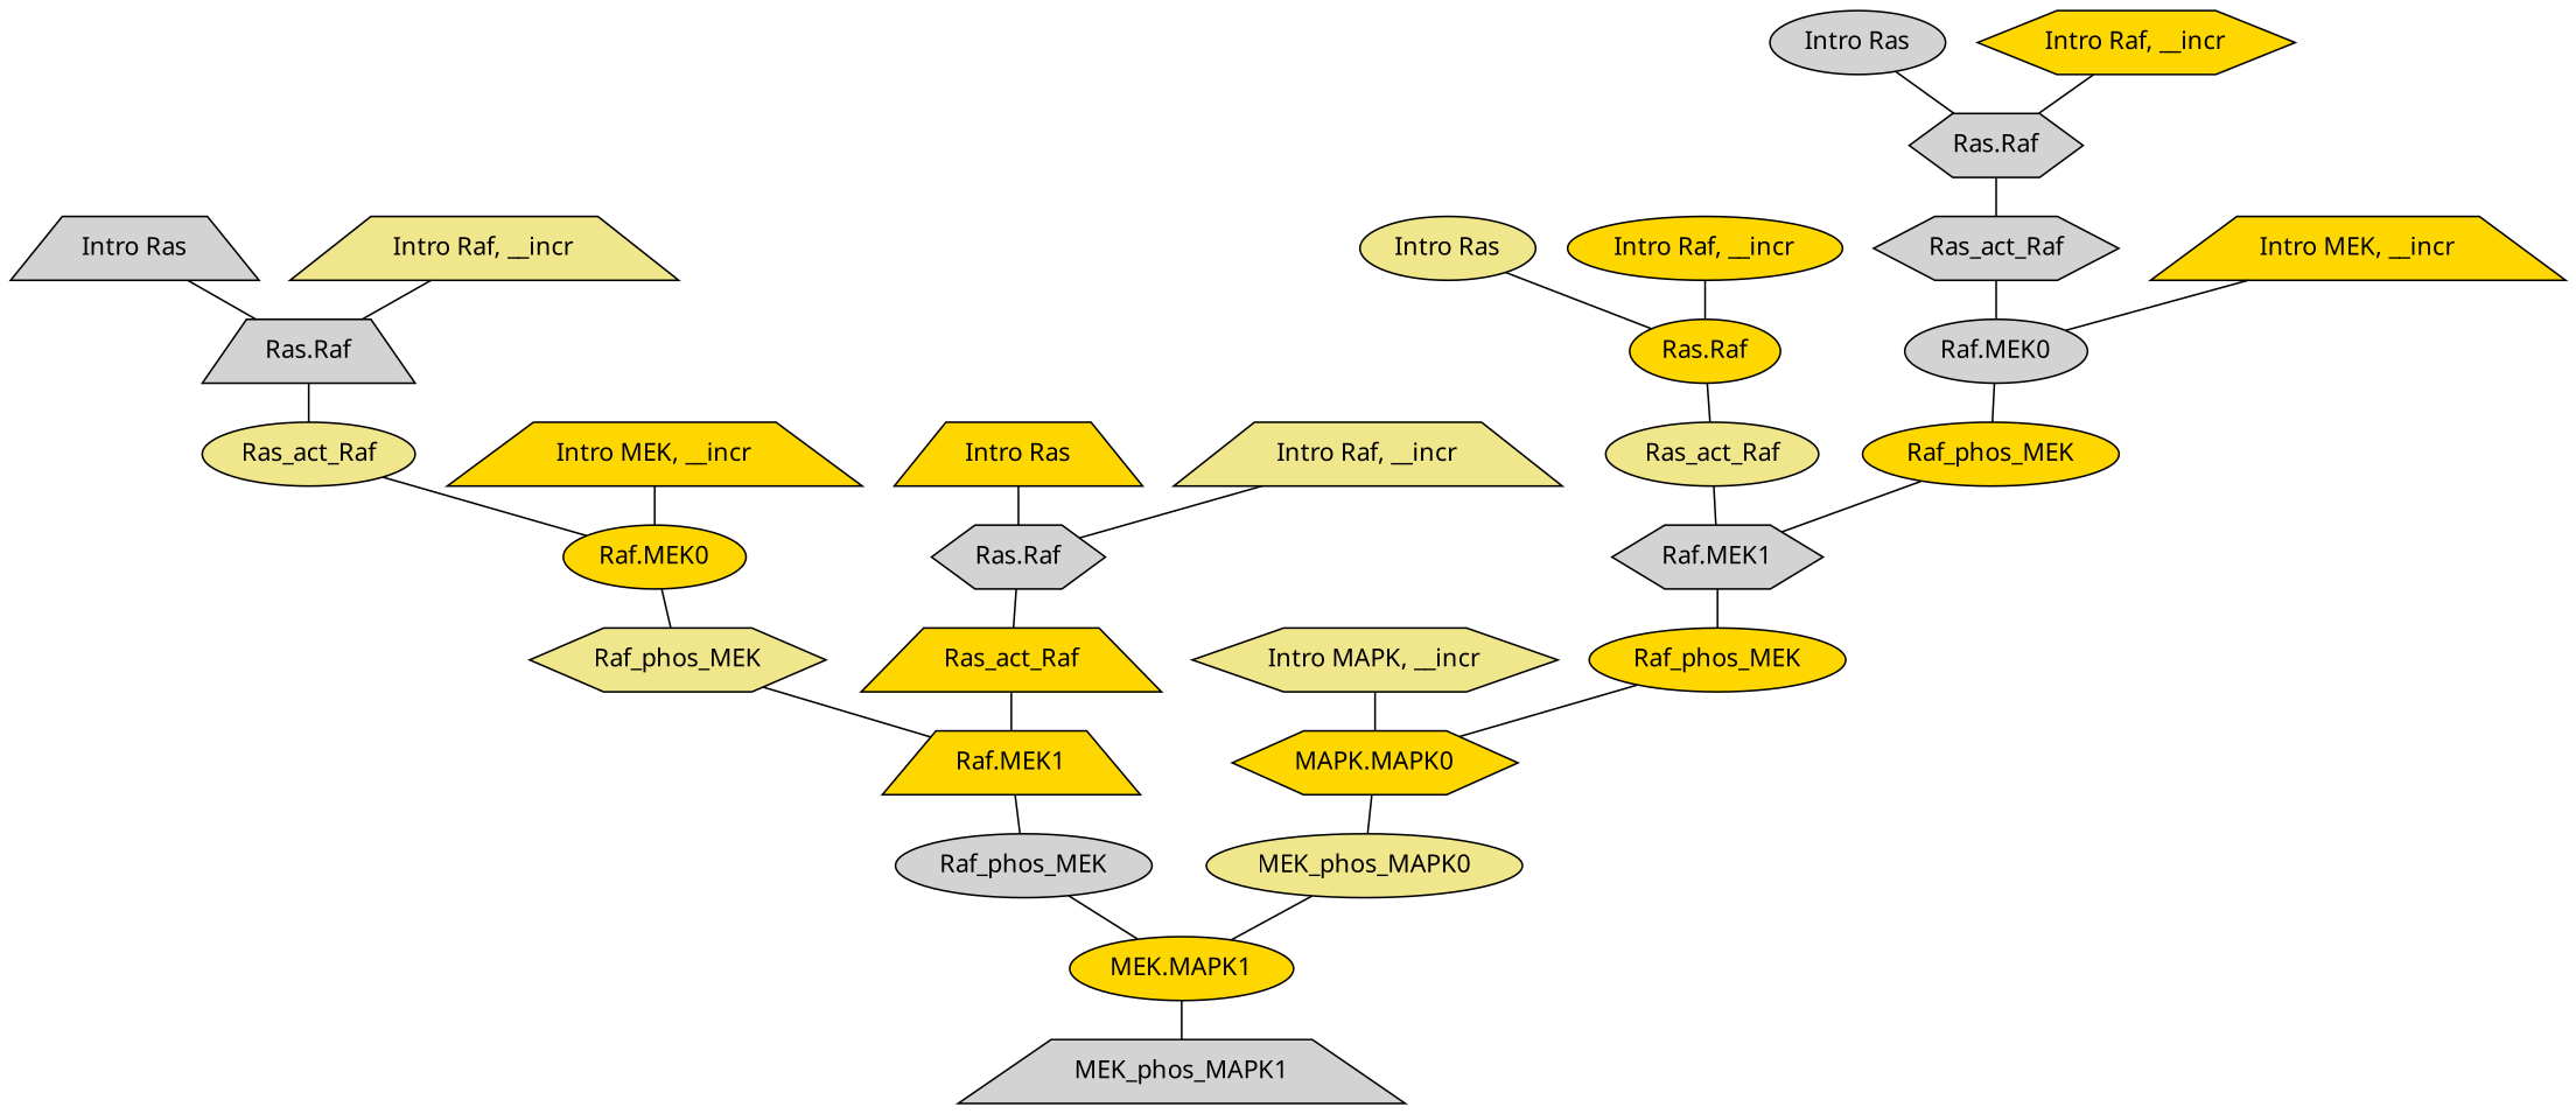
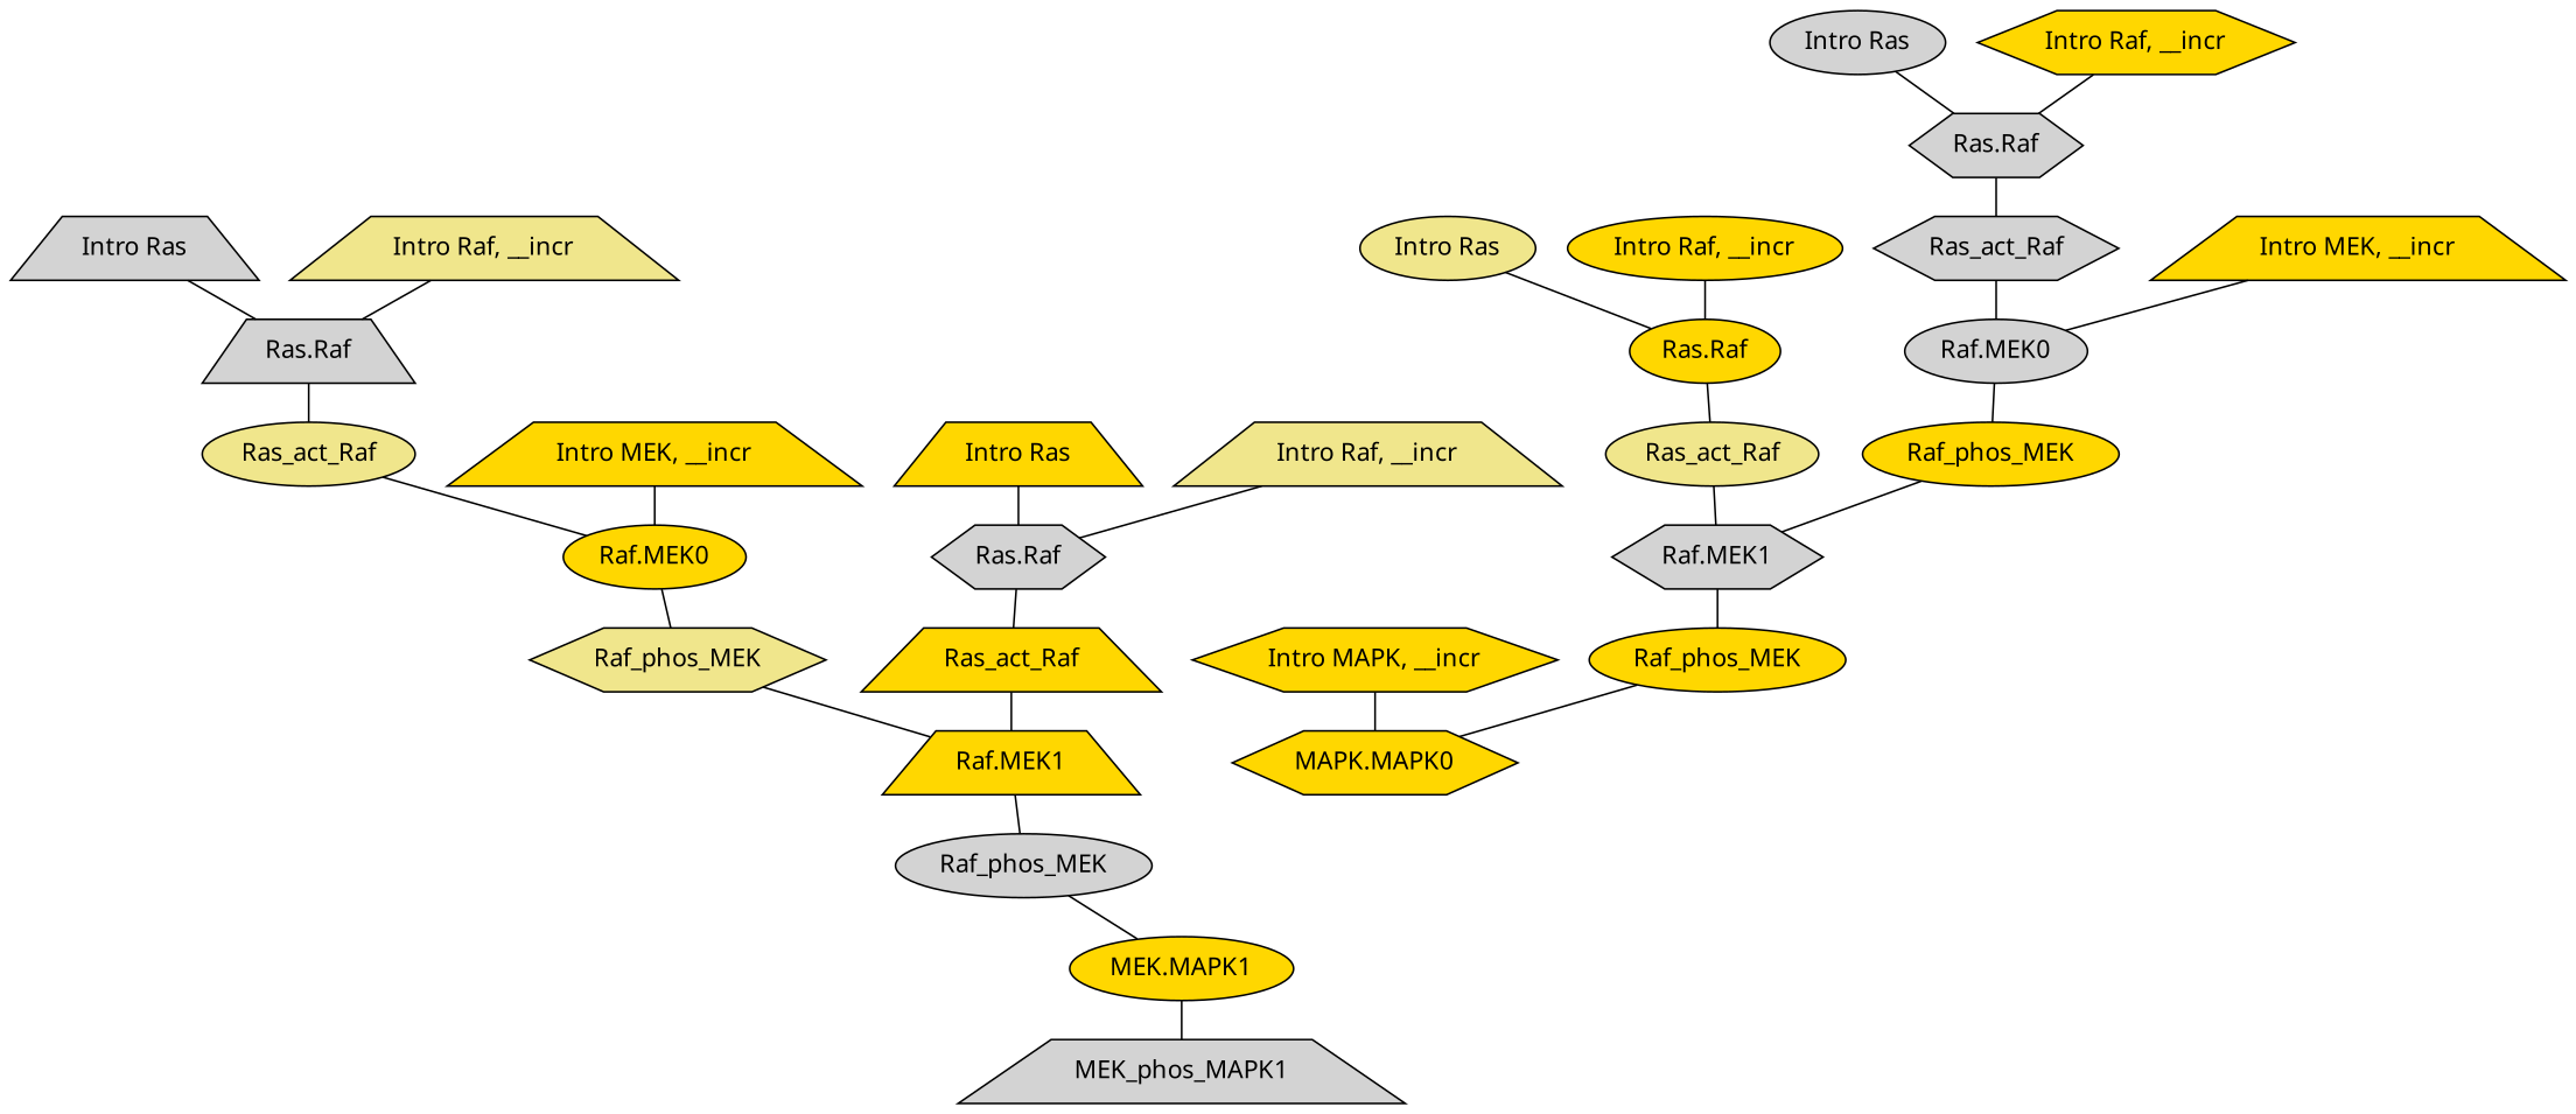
  digraph {
    rankdir=TB
    ranksep=0.30
    node [fillcolor=gold fontname="CMU Serif" shape=ellipse style=filled]
    edge [color="0.000 0.000 0.000" dir=none fontname="CMU Serif"]
    n1 [fillcolor=lightgrey label="Intro Ras" shape=trapezium]
    n2 [fillcolor=lightgrey label="Ras.Raf" shape=trapezium]
    n3 [fillcolor=khaki label=Ras_act_Raf]
    n4 [label="Intro Ras" shape=trapezium]
    n5 [fillcolor=lightgrey label="Ras.Raf" shape=hexagon]
    n6 [label=Ras_act_Raf shape=trapezium]
    n7 [fillcolor=khaki label="Intro Ras"]
    n8 [label="Ras.Raf"]
    n9 [fillcolor=khaki label=Ras_act_Raf]
    n10 [fillcolor=lightgrey label="Intro Ras"]
    n11 [fillcolor=lightgrey label="Ras.Raf" shape=hexagon]
    n12 [fillcolor=lightgrey label=Ras_act_Raf shape=hexagon]
    n13 [label="Intro Raf, __incr"]
    n14 [fillcolor=khaki label="Intro Raf, __incr" shape=trapezium]
    n15 [label="Intro Raf, __incr" shape=hexagon]
    n16 [fillcolor=khaki label="Intro Raf, __incr" shape=trapezium]
    n17 [label="Intro MEK, __incr" shape=trapezium]
    n18 [fillcolor=lightgrey label="Raf.MEK0"]
    n19 [label=Raf_phos_MEK]
    n20 [label="Intro MEK, __incr" shape=trapezium]
    n21 [label="Raf.MEK0"]
    n22 [fillcolor=khaki label=Raf_phos_MEK shape=hexagon]
-   n23 [fillcolor=khaki label="Intro MAPK, __incr" shape=hexagon]
+   n23 [label="Intro MAPK, __incr" shape=hexagon]
    n24 [label="MAPK.MAPK0" shape=hexagon]
-   n25 [fillcolor=khaki label=MEK_phos_MAPK0]
    n26 [fillcolor=lightgrey label="Raf.MEK1" shape=hexagon]
    n27 [label="Raf.MEK1" shape=trapezium]
    n28 [fillcolor=lightgrey label=Raf_phos_MEK]
    n29 [label=Raf_phos_MEK]
    n30 [label="MEK.MAPK1"]
    n31 [fillcolor=lightgrey label=MEK_phos_MAPK1 shape=trapezium]
    n1 -> n2
    n2 -> n3
    n3 -> n21
    n4 -> n5
    n5 -> n6
    n6 -> n27
    n7 -> n8
    n8 -> n9
    n9 -> n26
    n10 -> n11
    n11 -> n12
    n12 -> n18
    n13 -> n8
    n14 -> n5
    n15 -> n11
    n16 -> n2
    n17 -> n18
    n18 -> n19
    n19 -> n26
    n20 -> n21
    n21 -> n22
    n22 -> n27
    n23 -> n24
-   n24 -> n25
-   n25 -> n30
    n26 -> n29
    n27 -> n28
    n28 -> n30
    n29 -> n24
    n30 -> n31
  }
